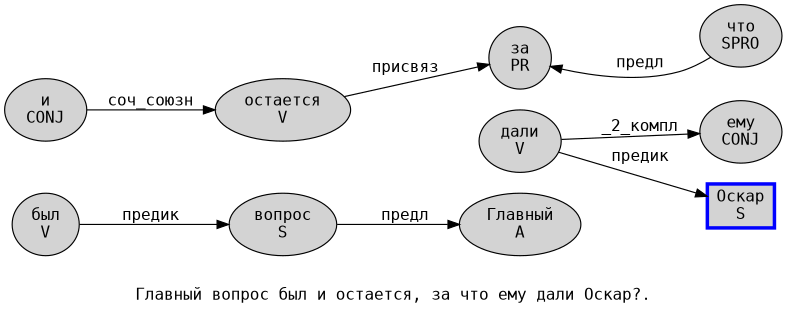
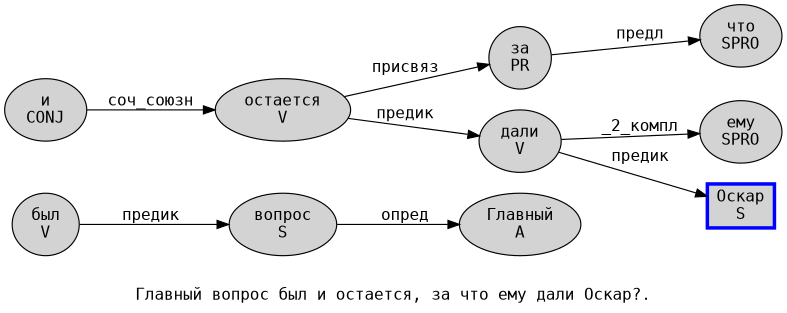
  digraph {
    fontname="DejaVu Sans Mono"
    label="Главный вопрос был и остается, за что ему дали Оскар?."
    rankdir=LR
    node [fillcolor=lightgray fontname="DejaVu Sans Mono" penwidth=1 shape=ellipse style=filled]
    edge [fontname="DejaVu Sans Mono"]
    n1 [label="Главный\nA"]
    n2 [label="вопрос\nS"]
    n3 [label="был\nV"]
    n4 [label="и\nCONJ"]
    n5 [label="остается\nV"]
    n6 [label="за\nPR"]
    n7 [label="дали\nV"]
    n8 [label="что\nSPRO"]
-   n9 [label="ему\nCONJ"]
+   n9 [label="ему\nSPRO"]
    n10 [color=blue label="Оскар\nS" penwidth=3 shape=box]
-   n2 -> n1 [label="предл"]
+   n2 -> n1 [label="опред"]
    n3 -> n2 [label="предик"]
    n4 -> n5 [label="соч_союзн"]
    n5 -> n6 [label="присвяз"]
-   n8 -> n6 [label="предл"]
+   n5 -> n7 [label="предик"]
+   n6 -> n8 [label="предл"]
    n7 -> n9 [label="_2_компл"]
    n7 -> n10 [label="предик"]
  }
